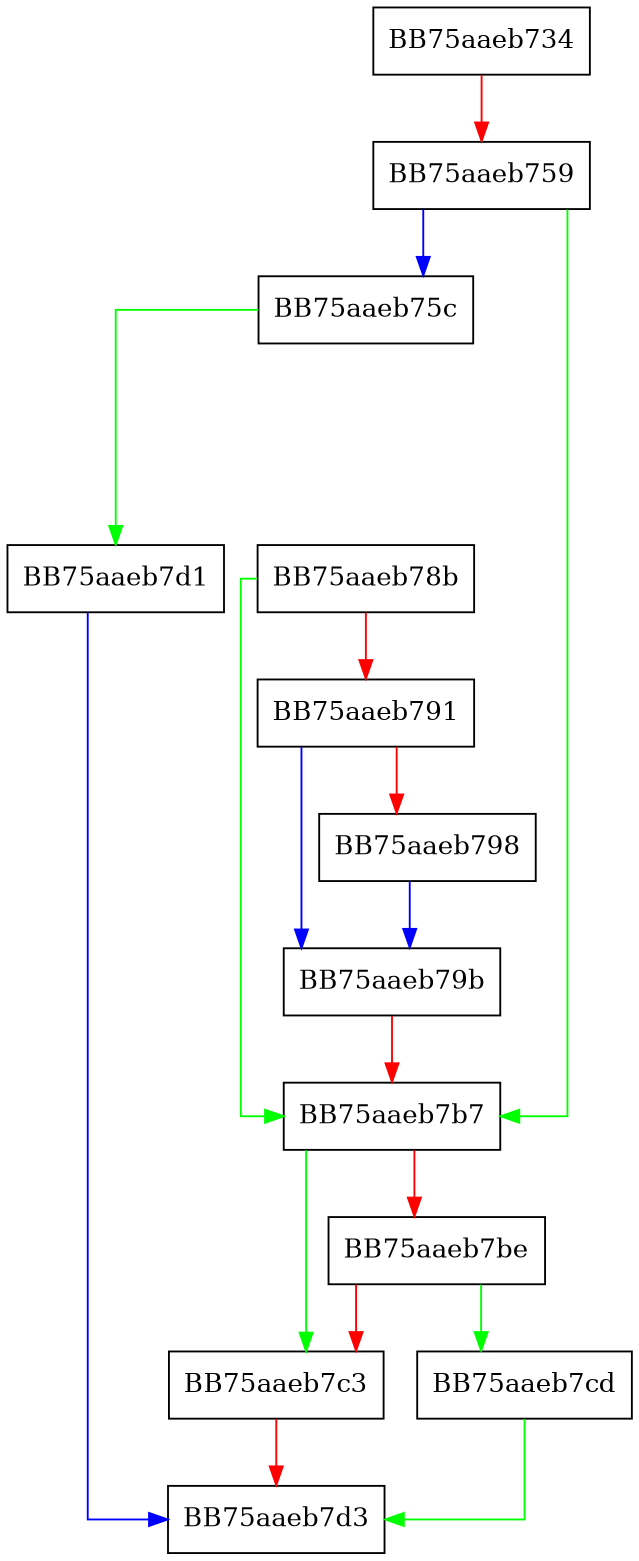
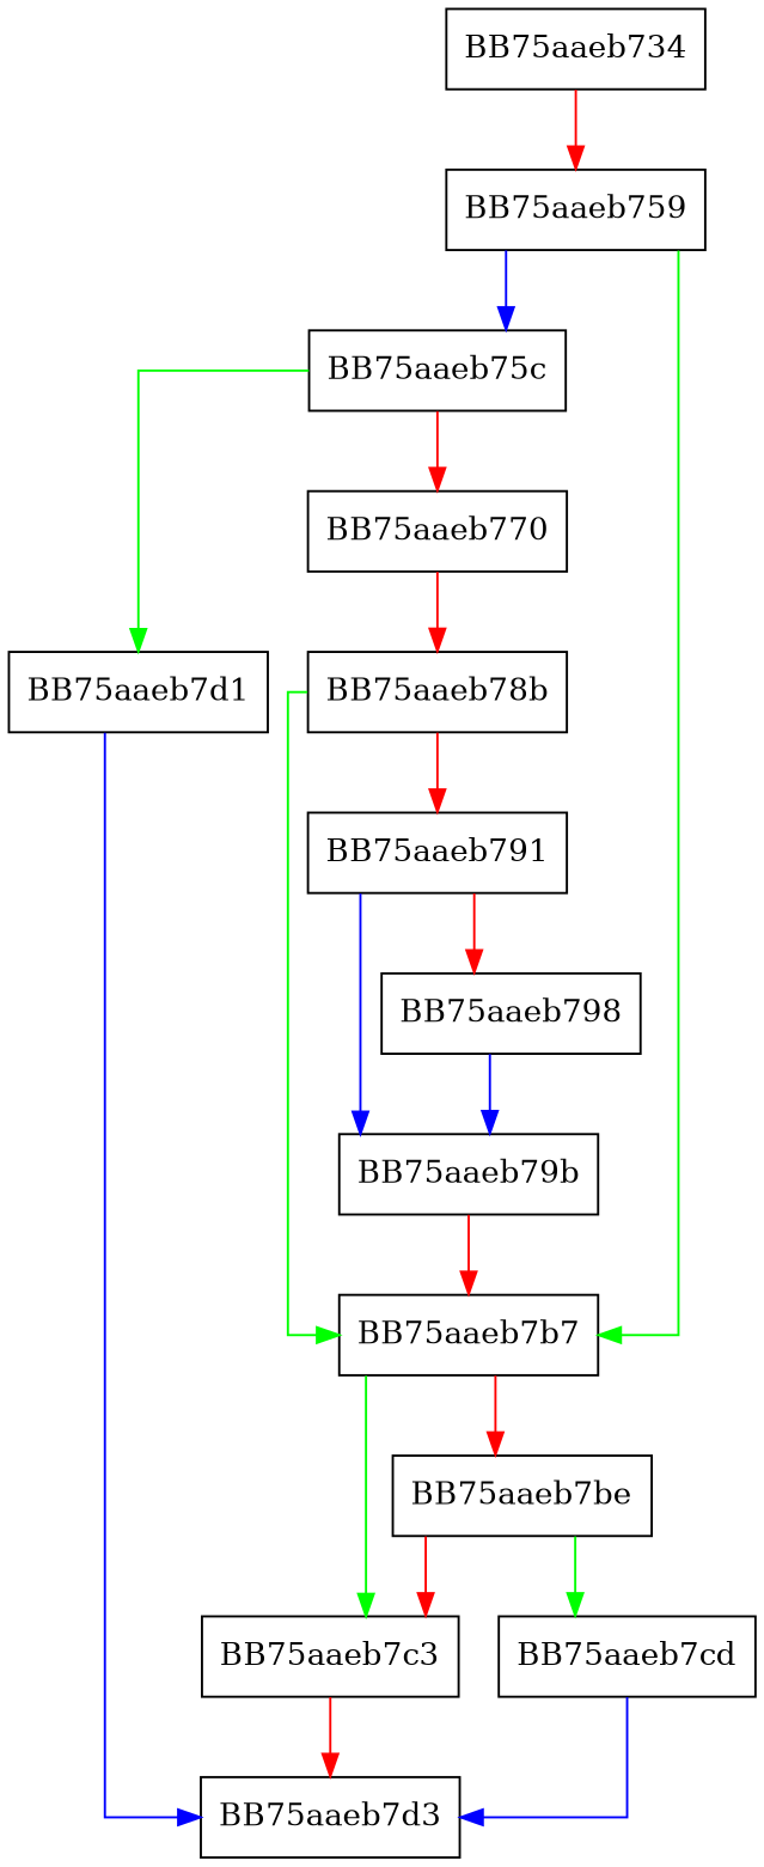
  digraph {
    splines=ortho
    node [shape=box]
    edge [color=red]
    BB75aaeb734
    BB75aaeb759
    BB75aaeb75c
    BB75aaeb7d1
+   BB75aaeb770
    BB75aaeb7b7
    BB75aaeb7d3
    BB75aaeb78b
    BB75aaeb7c3
    BB75aaeb7be
    BB75aaeb791
    BB75aaeb7cd
    BB75aaeb79b
    BB75aaeb798
    BB75aaeb734 -> BB75aaeb759
    BB75aaeb759 -> BB75aaeb75c [color=blue]
    BB75aaeb759 -> BB75aaeb7b7 [color=green]
    BB75aaeb75c -> BB75aaeb7d1 [color=green]
+   BB75aaeb75c -> BB75aaeb770
    BB75aaeb7d1 -> BB75aaeb7d3 [color=blue]
+   BB75aaeb770 -> BB75aaeb78b
    BB75aaeb7b7 -> BB75aaeb7c3 [color=green]
    BB75aaeb7b7 -> BB75aaeb7be
    BB75aaeb78b -> BB75aaeb7b7 [color=green]
    BB75aaeb78b -> BB75aaeb791
    BB75aaeb7c3 -> BB75aaeb7d3
    BB75aaeb7be -> BB75aaeb7c3
    BB75aaeb7be -> BB75aaeb7cd [color=green]
    BB75aaeb791 -> BB75aaeb79b [color=blue]
    BB75aaeb791 -> BB75aaeb798
-   BB75aaeb7cd -> BB75aaeb7d3 [color=green]
+   BB75aaeb7cd -> BB75aaeb7d3 [color=blue]
    BB75aaeb79b -> BB75aaeb7b7
    BB75aaeb798 -> BB75aaeb79b [color=blue]
  }
